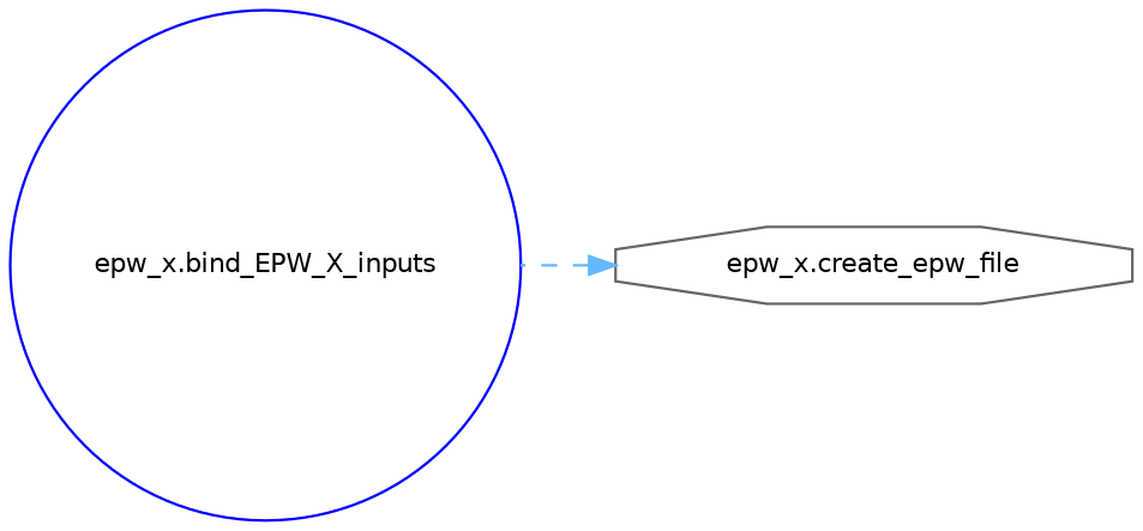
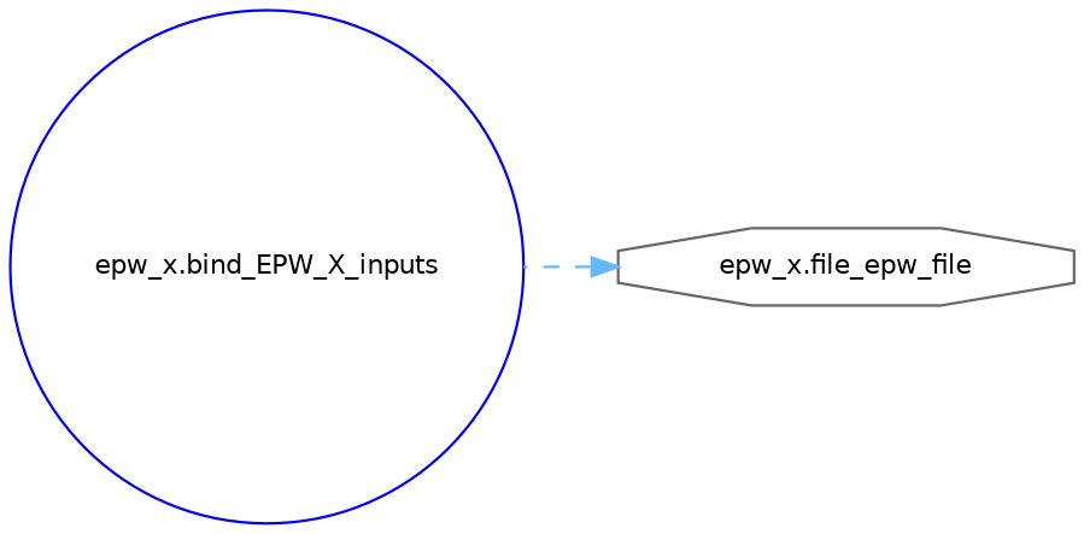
  digraph {
    rankdir=RL
    node [fillcolor=white fontname=Helvetica fontsize=10 style=filled]
-   n1 [color=gray40 fontcolor=black height=0.2 label="epw_x.create_epw_file" shape=octagon width=0.4]
+   n1 [color=gray40 fontcolor=black height=0.2 label="epw_x.file_epw_file" shape=octagon width=0.4]
    n2 [color=blue height=0.2 label="epw_x.bind_EPW_X_inputs" shape=circle width=0.4]
    n1 -> n2 [color=steelblue1 dir=back fontname=Helvetica fontsize=10 labelfontname=Helvetica labelfontsize=10 style=dashed]
  }
